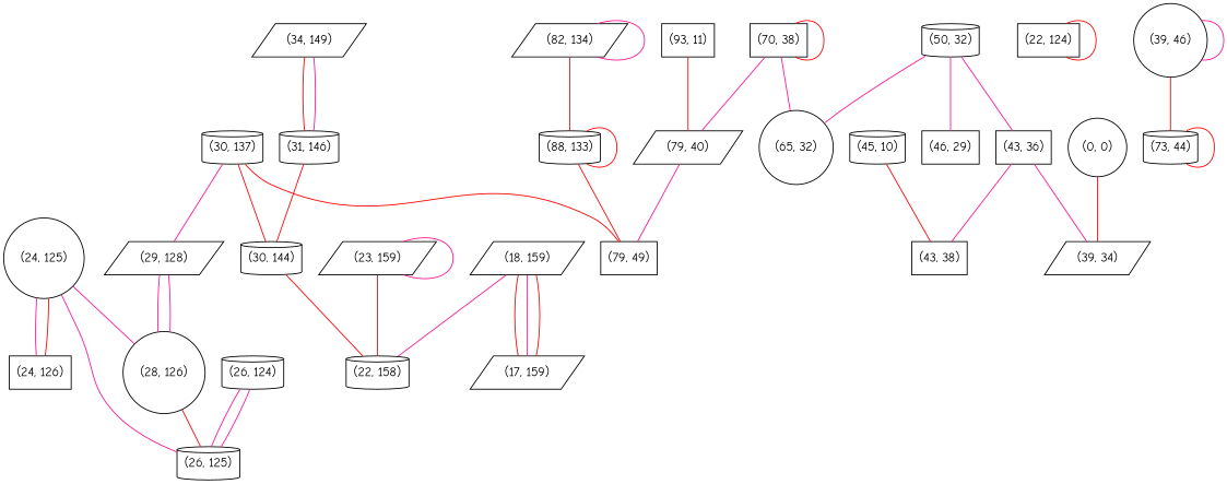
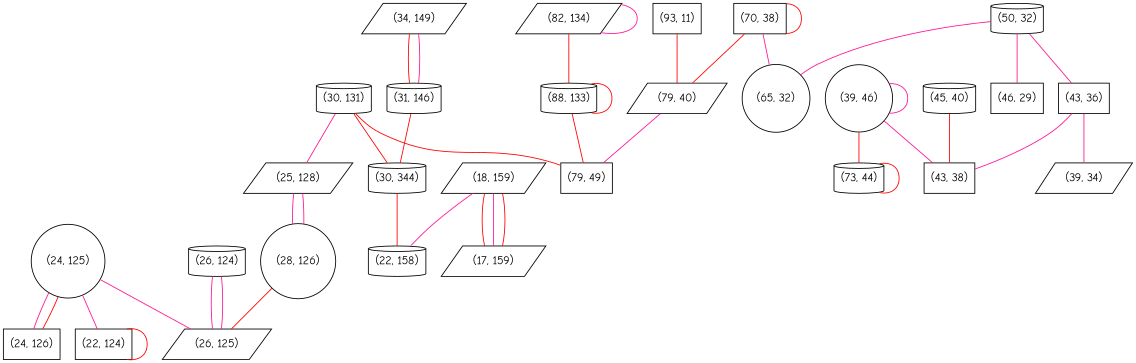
  graph {
    fontname="Comic Neue"
    node [fontname="Comic Neue" shape=parallelogram]
    edge [color=deeppink fontname="Comic Neue" weight=1]
    "(24, 125)" [shape=circle]
    "(22, 124)" [shape=box]
    "(24, 126)" [shape=box]
-   "(26, 125)" [shape=cylinder]
-   "(23, 159)"
+   "(26, 125)"
    "(22, 158)" [shape=cylinder]
-   "(29, 128)"
-   "(30, 131)" [shape=cylinder label="(30, 137)"]
-   "(30, 144)" [shape=cylinder]
+   "(29, 128)" [label="(25, 128)"]
+   "(30, 131)" [shape=cylinder]
+   "(30, 144)" [shape=cylinder label="(30, 344)"]
    "(79, 49)" [shape=box]
    "(28, 126)" [shape=circle]
    "(34, 149)"
    "(31, 146)" [shape=cylinder]
    "(93, 11)" [shape=box]
    "(79, 40)"
    "(82, 134)"
    "(88, 133)" [shape=cylinder]
    "(43, 38)" [shape=box]
-   "(45, 40)" [shape=cylinder label="(45, 10)"]
+   "(45, 40)" [shape=cylinder]
    "(70, 38)" [shape=box]
    "(65, 32)" [shape=circle]
    "(26, 124)" [shape=cylinder]
    "(18, 159)"
    "(17, 159)"
    "(50, 32)" [shape=cylinder]
    "(43, 36)" [shape=box]
    "(46, 29)" [shape=box]
    "(39, 34)"
-   "(0, 0)" [shape=circle]
    n30 [label="(39, 46)" shape=circle]
    n31 [label="(73, 44)" shape=cylinder]
-   "(24, 125)" -- "(28, 126)"
+   "(24, 125)" -- "(22, 124)"
    "(24, 125)" -- "(24, 126)"
    "(24, 125)" -- "(24, 126)" [color=red]
    "(24, 125)" -- "(26, 125)"
    "(22, 124)" -- "(22, 124)" [color=red weight=2]
-   "(23, 159)" -- "(23, 159)" [weight=2]
-   "(23, 159)" -- "(22, 158)" [color=red]
    "(29, 128)" -- "(28, 126)"
    "(29, 128)" -- "(28, 126)"
    "(30, 131)" -- "(29, 128)"
    "(30, 131)" -- "(30, 144)" [color=red]
    "(30, 131)" -- "(79, 49)" [color=red]
    "(30, 144)" -- "(22, 158)" [color=red]
    "(28, 126)" -- "(26, 125)" [color=red]
    "(34, 149)" -- "(31, 146)" [color=red weight=2]
    "(34, 149)" -- "(31, 146)"
    "(31, 146)" -- "(30, 144)" [color=red]
    "(93, 11)" -- "(79, 40)" [color=red]
    "(79, 40)" -- "(79, 49)"
    "(82, 134)" -- "(82, 134)" [weight=2]
    "(82, 134)" -- "(88, 133)" [color=red]
    "(88, 133)" -- "(79, 49)" [color=red]
    "(88, 133)" -- "(88, 133)" [color=red weight=2]
    "(45, 40)" -- "(43, 38)" [color=red]
-   "(70, 38)" -- "(79, 40)"
+   "(70, 38)" -- "(79, 40)" [color=red]
    "(70, 38)" -- "(70, 38)" [color=red weight=2]
    "(70, 38)" -- "(65, 32)"
    "(26, 124)" -- "(26, 125)"
    "(26, 124)" -- "(26, 125)"
    "(18, 159)" -- "(22, 158)"
    "(18, 159)" -- "(17, 159)" [color=red]
    "(18, 159)" -- "(17, 159)"
    "(18, 159)" -- "(17, 159)" [color=red]
    "(50, 32)" -- "(65, 32)"
    "(50, 32)" -- "(43, 36)"
    "(50, 32)" -- "(46, 29)"
    "(43, 36)" -- "(43, 38)"
    "(43, 36)" -- "(39, 34)"
-   "(0, 0)" -- "(39, 34)" [color=red weight=4]
+   n30 -- "(43, 38)"
    n30 -- n30 [weight=2]
    n30 -- n31 [color=red]
    n31 -- n31 [color=red weight=2]
  }
